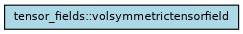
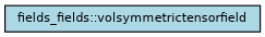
  digraph {
    rankdir=LR
-   n1 [color=black fillcolor=lightblue fontname=Helvetica fontsize=10 height=0.2 label="tensor_fields::volsymmetrictensorfield" shape=record style=filled width=0.4]
+   n1 [color=black fillcolor=lightblue fontname=Helvetica fontsize=10 height=0.2 label="fields_fields::volsymmetrictensorfield" shape=record style=filled width=0.4]
  }
